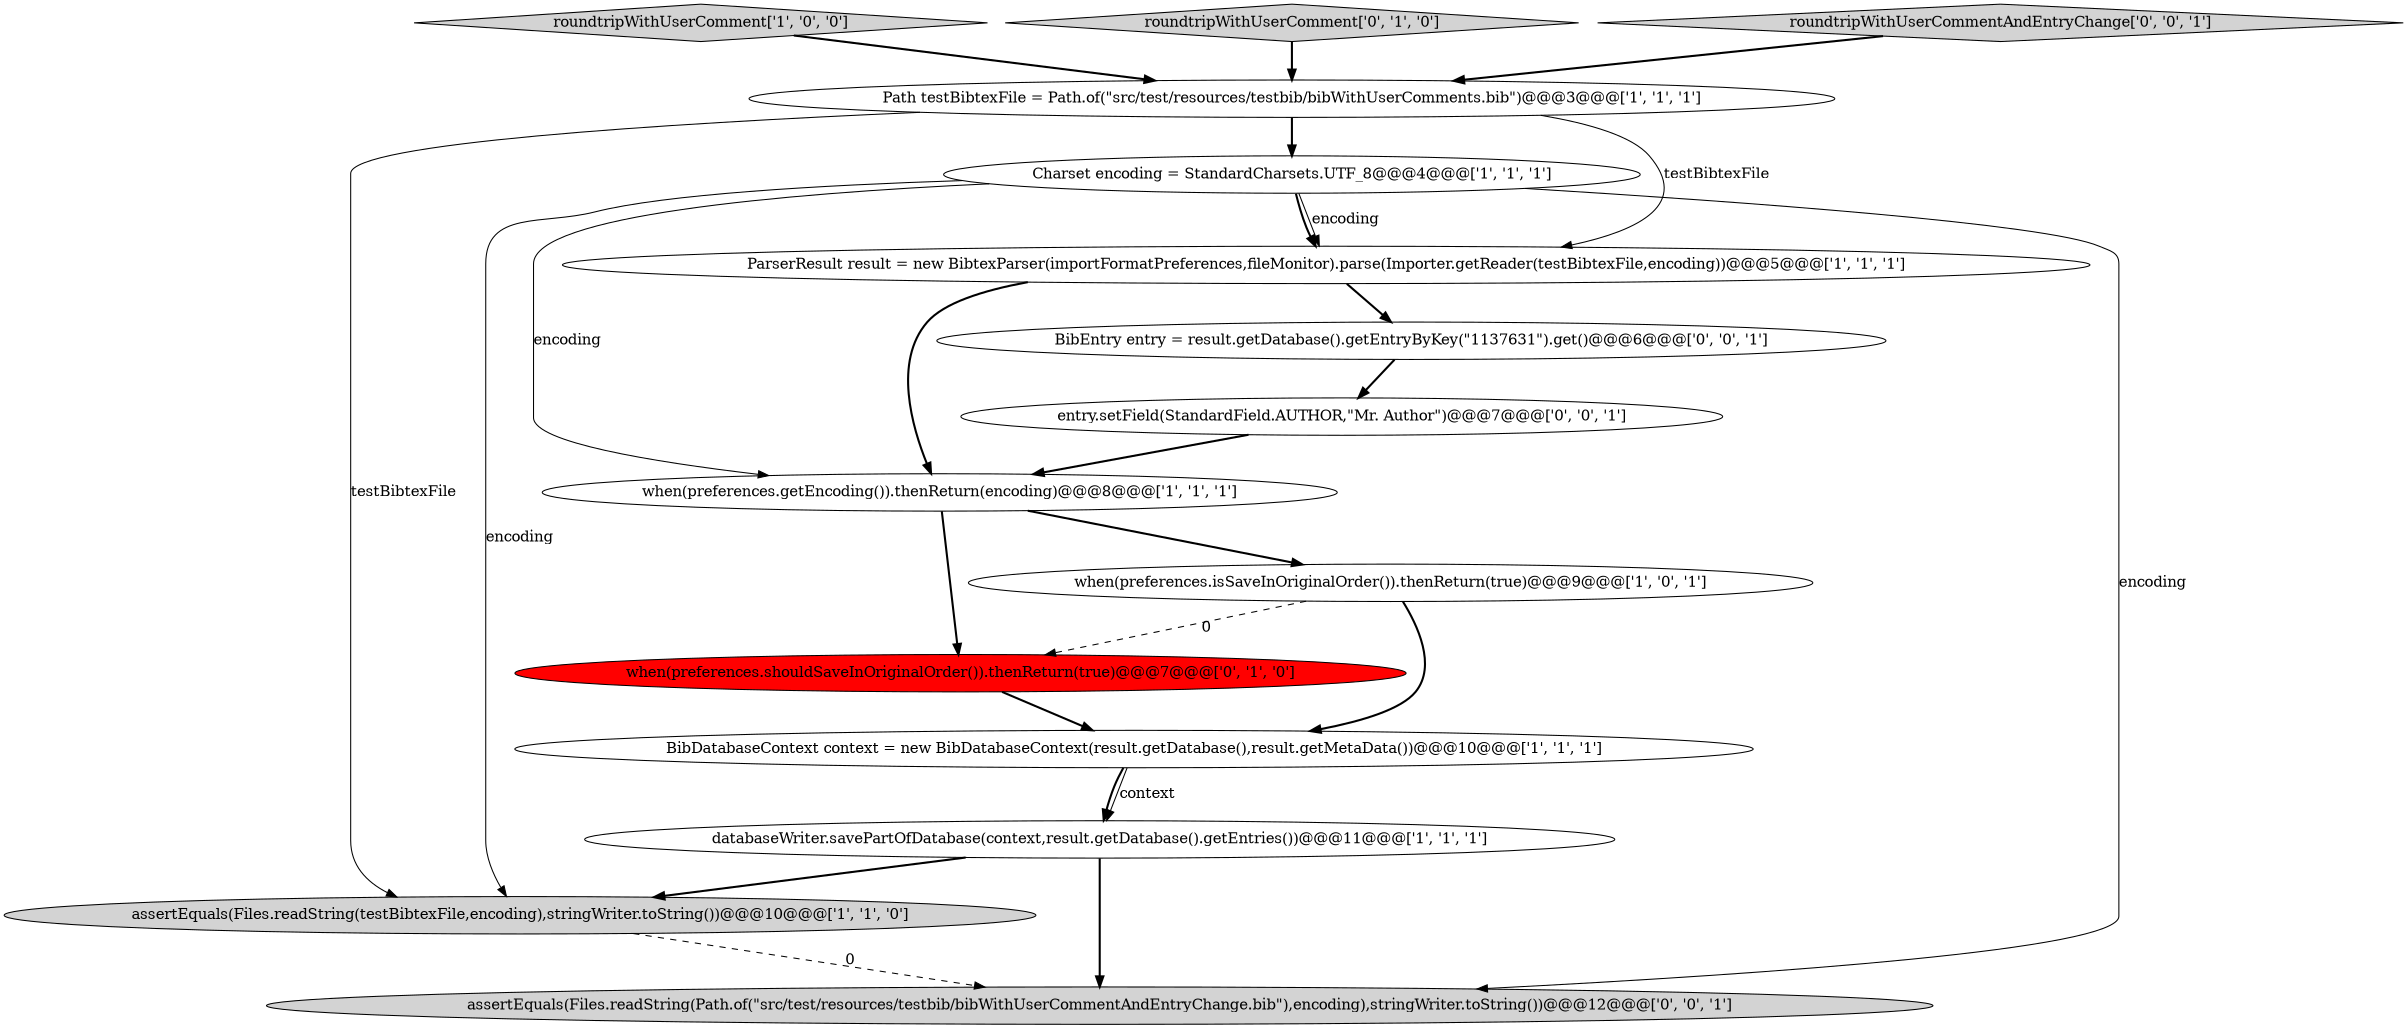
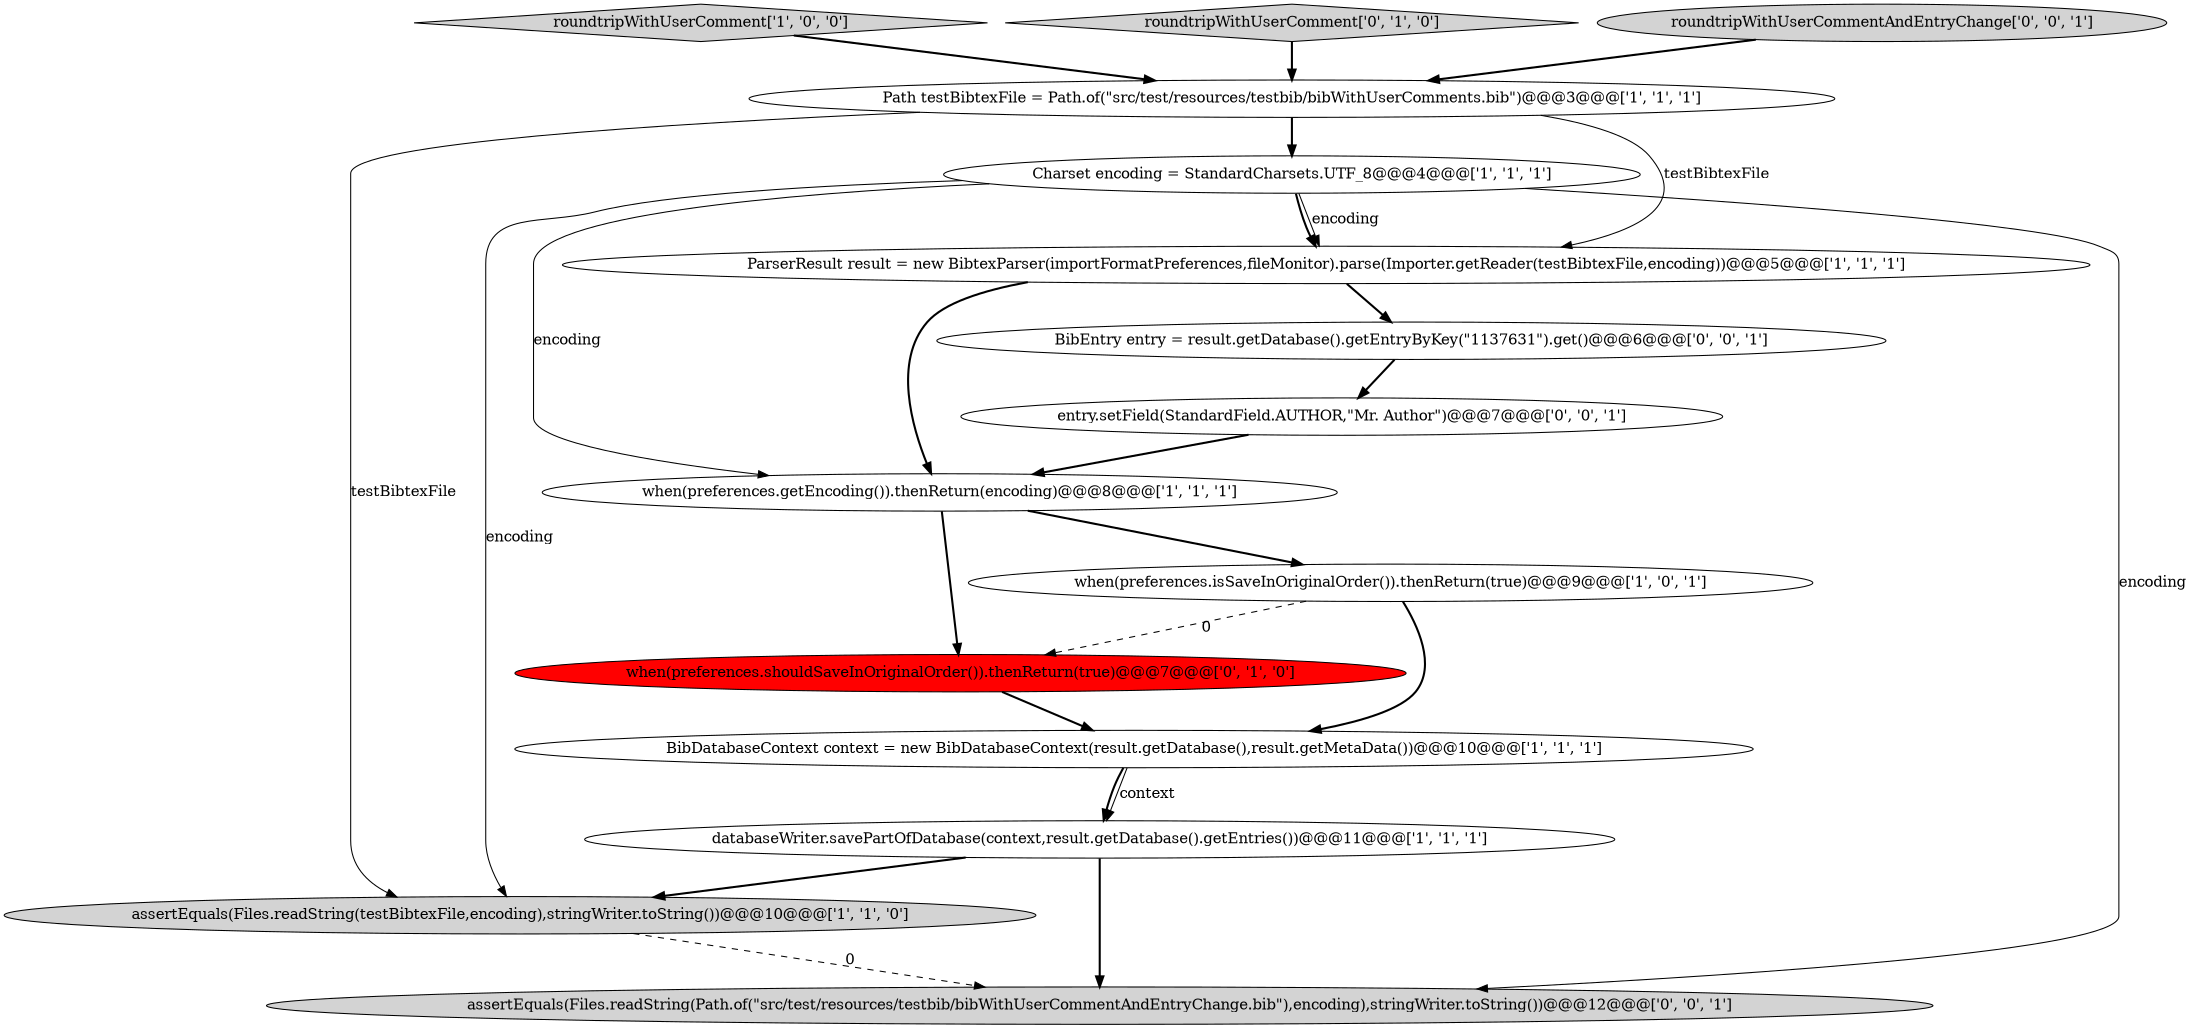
  digraph {
    node [fillcolor=white shape=ellipse style=filled]
    edge [style=bold]
    n1 [label="when(preferences.isSaveInOriginalOrder()).thenReturn(true)@@@9@@@['1', '0', '1']"]
    n2 [fillcolor=red label="when(preferences.shouldSaveInOriginalOrder()).thenReturn(true)@@@7@@@['0', '1', '0']"]
    n3 [label="BibDatabaseContext context = new BibDatabaseContext(result.getDatabase(),result.getMetaData())@@@10@@@['1', '1', '1']"]
    n4 [fillcolor=lightgray label="roundtripWithUserComment['1', '0', '0']" shape=diamond]
    n5 [label="Path testBibtexFile = Path.of(\"src/test/resources/testbib/bibWithUserComments.bib\")@@@3@@@['1', '1', '1']"]
    n6 [label="when(preferences.getEncoding()).thenReturn(encoding)@@@8@@@['1', '1', '1']"]
    n7 [label="entry.setField(StandardField.AUTHOR,\"Mr. Author\")@@@7@@@['0', '0', '1']"]
    n8 [fillcolor=lightgray label="roundtripWithUserComment['0', '1', '0']" shape=diamond]
    n9 [label="ParserResult result = new BibtexParser(importFormatPreferences,fileMonitor).parse(Importer.getReader(testBibtexFile,encoding))@@@5@@@['1', '1', '1']"]
    n10 [fillcolor=lightgray label="assertEquals(Files.readString(testBibtexFile,encoding),stringWriter.toString())@@@10@@@['1', '1', '0']"]
    n11 [label="Charset encoding = StandardCharsets.UTF_8@@@4@@@['1', '1', '1']"]
    n12 [label="BibEntry entry = result.getDatabase().getEntryByKey(\"1137631\").get()@@@6@@@['0', '0', '1']"]
    n13 [label="databaseWriter.savePartOfDatabase(context,result.getDatabase().getEntries())@@@11@@@['1', '1', '1']"]
    n14 [fillcolor=lightgray label="assertEquals(Files.readString(Path.of(\"src/test/resources/testbib/bibWithUserCommentAndEntryChange.bib\"),encoding),stringWriter.toString())@@@12@@@['0', '0', '1']"]
-   n15 [fillcolor=lightgray label="roundtripWithUserCommentAndEntryChange['0', '0', '1']" shape=diamond]
+   n15 [fillcolor=lightgray label="roundtripWithUserCommentAndEntryChange['0', '0', '1']"]
    n1 -> n2 [label=0 style=dashed]
    n1 -> n3
    n2 -> n3
    n3 -> n13 [label=context style=solid]
    n3 -> n13
    n4 -> n5
    n5 -> n9 [label=testBibtexFile style=solid]
    n5 -> n10 [label=testBibtexFile style=solid]
    n5 -> n11
    n6 -> n1
    n6 -> n2
    n7 -> n6
    n8 -> n5
    n9 -> n6
    n9 -> n12
    n10 -> n14 [label=0 style=dashed]
    n11 -> n6 [label=encoding style=solid]
    n11 -> n9 [label=encoding style=solid]
    n11 -> n9
    n11 -> n10 [label=encoding style=solid]
    n11 -> n14 [label=encoding style=solid]
    n12 -> n7
    n13 -> n10
    n13 -> n14
    n15 -> n5
  }
